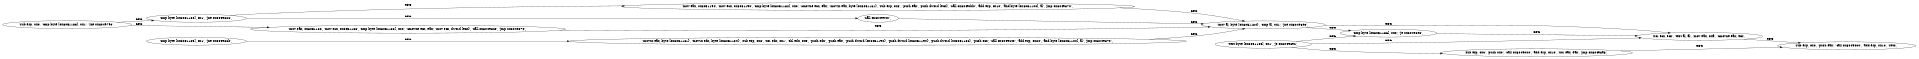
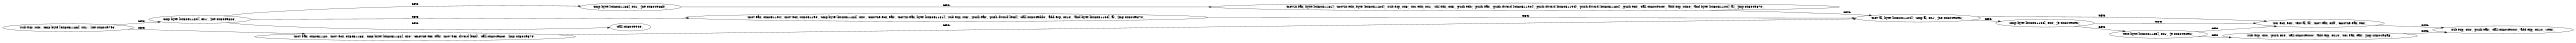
  digraph {
    rankdir=LR
    n1 [label="'sub esp, 0xc', 'cmp byte [0x8051183], 0x1', 'jne 0x80497ec', "]
    n2 [label="'cmp byte [0x8051180], 0x1', 'jne 0x8049826', "]
    n3 [label="'mov eax, 0x805118c', 'mov ecx, 0x8051188', 'cmp byte [0x8051182], 0x0', 'cmovne ecx, eax', 'mov ecx, dword [ecx]', 'call 0x80498c0', 'jmp 0x8049870', "]
    n4 [label="'cmp byte [0x8051185], 0x1', 'jne 0x804986b', "]
    n5 [label="'mov eax, 0x8051194', 'mov ecx, 0x8051190', 'cmp byte [0x8051182], 0x0', 'cmovne ecx, eax', 'movzx eax, byte [0x8051181]', 'sub esp, 0x8', 'push eax', 'push dword [ecx]', 'call 0x8049dd0', 'add esp, 0x10', 'and byte [0x8051100], al', 'jmp 0x8049870', "]
    n6 [label="'call 0x8049940', "]
    n7 [label="'mov al, byte [0x8051184]', 'cmp al, 0x1', 'jne 0x804989c', "]
    n8 [label="'movzx eax, byte [0x8051181]', 'movzx edx, byte [0x8051184]', 'sub esp, 0x8', 'xor edx, 0x1', 'shl edx, 0x5', 'push edx', 'push eax', 'push dword [0x8051190]', 'push dword [0x8051194]', 'push dword [0x805118c]', 'push ecx', 'call 0x8049c40', 'add esp, 0x20', 'and byte [0x8051100], al', 'jmp 0x8049870', "]
    n9 [label="'xor ecx, ecx', 'test al, al', 'mov eax, 0xa', 'cmovne eax, ecx', "]
    n10 [label="'cmp byte [0x8051186], 0x0', 'je 0x804989c', "]
    n11 [label="'sub esp, 0xc', 'push eax', 'call 0x8049000', 'add esp, 0x1c', 'retn', "]
    n12 [label="'test byte [0x8051185], 0x1', 'je 0x804989c', "]
    n13 [label="'sub esp, 0xc', 'push 0x0', 'call 0x8049000', 'add esp, 0x10', 'xor eax, eax', 'jmp 0x80498a8', "]
    n1 -> n2 [label=CFG]
    n1 -> n3 [label=CFG]
+   n2 -> n4 [label=CFG]
    n2 -> n5 [label=CFG]
    n2 -> n6 [label=CFG]
    n3 -> n7 [label=CFG]
    n4 -> n8 [label=CFG]
    n5 -> n7 [label=CFG]
-   n6 -> n7 [label=CFG]
    n7 -> n9 [label=CFG]
    n7 -> n10 [label=CFG]
    n8 -> n7 [label=CFG]
    n9 -> n11 [label=CFG]
    n10 -> n9 [label=CFG]
-   n12 -> n10 [label=CFG]
+   n10 -> n12 [label=CFG]
    n12 -> n9 [label=CFG]
    n12 -> n13 [label=CFG]
    n13 -> n11 [label=CFG]
  }
